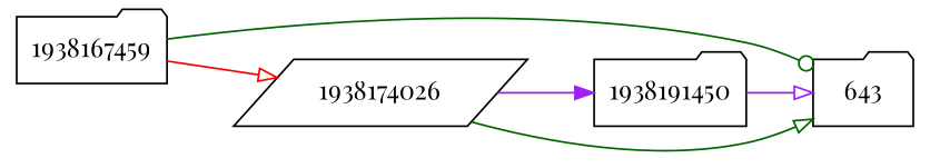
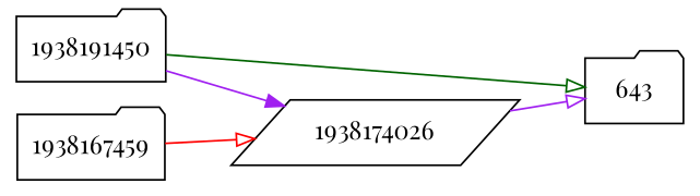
  strict digraph {
    fontname="Playfair Display"
    rankdir=LR
    node [fontname="Playfair Display" shape=folder]
    edge [arrowhead=onormal color=purple fontname="Playfair Display"]
    1938191450
    n2 [label=643]
    1938167459
    1938174026 [shape=parallelogram]
-   1938191450 -> n2
-   1938167459 -> n2 [arrowhead=odot color=darkgreen]
+   1938191450 -> n2 [color=darkgreen]
    1938167459 -> 1938174026 [color=red]
-   1938174026 -> 1938191450 [arrowhead=normal]
-   1938174026 -> n2 [color=darkgreen]
+   1938191450 -> 1938174026 [arrowhead=normal]
+   1938174026 -> n2
  }
